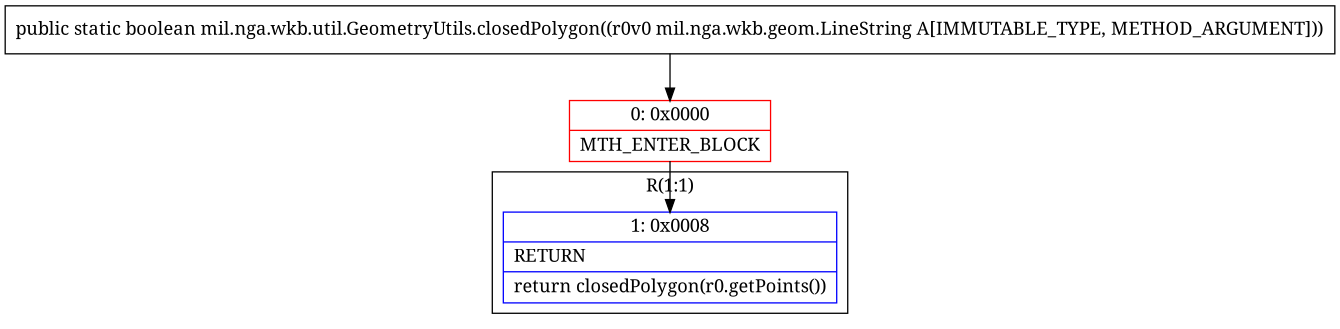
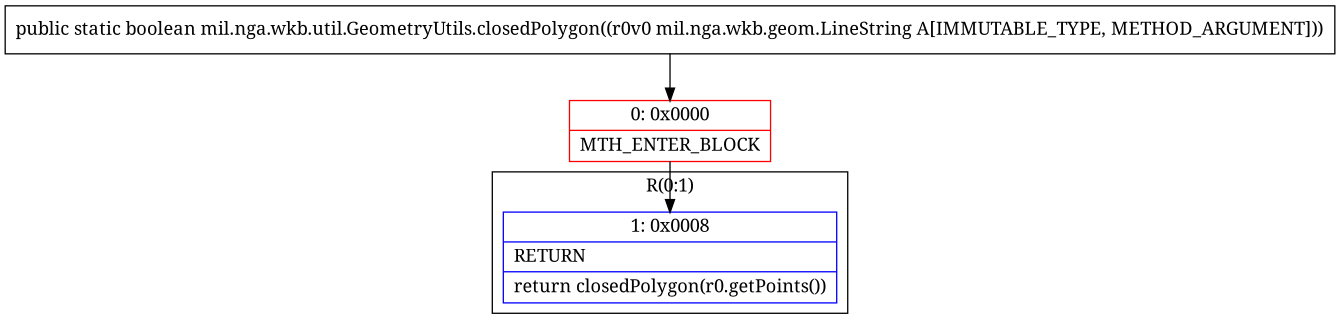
  digraph {
    fontname="Noto Serif"
    node [shape=record fontname="Noto Serif"]
    edge [fontname="Noto Serif"]
    n1 [color=blue label="{1\:\ 0x0008|RETURN\l|return closedPolygon(r0.getPoints())\l}"]
    n2 [color=red label="{0\:\ 0x0000|MTH_ENTER_BLOCK\l}"]
    n3 [label="{public static boolean mil.nga.wkb.util.GeometryUtils.closedPolygon((r0v0 mil.nga.wkb.geom.LineString A[IMMUTABLE_TYPE, METHOD_ARGUMENT])) }"]
    subgraph cluster_1 {
-     label="R(1:1)"
+     label="R(0:1)"
      n1
    }
    n2 -> n1
    n3 -> n2
  }
